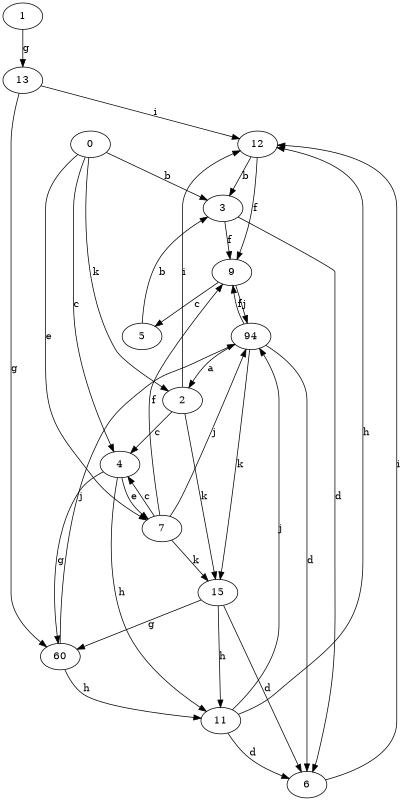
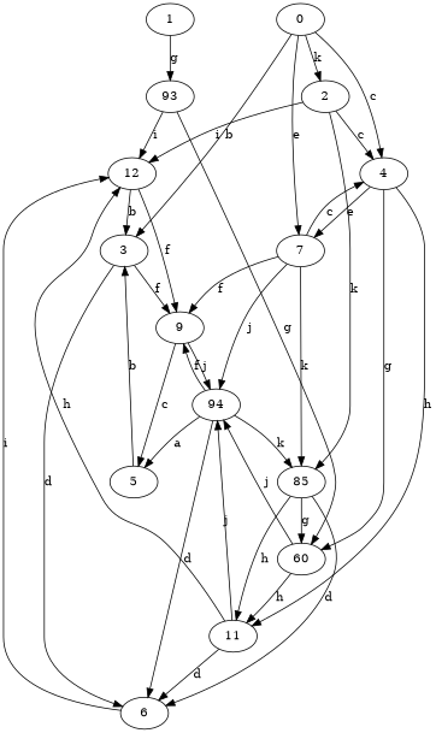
  strict digraph {
    1
-   13
+   13 [label=93]
    12
    n4 [label=60]
    2
    4
-   15
+   15 [label=85]
    n8 [label=7]
    11
    3
    9
    6
    5
    n14 [label=94]
    0
    1 -> 13 [label=g]
    13 -> 12 [label=i]
    13 -> n4 [label=g]
    12 -> 3 [label=b]
    12 -> 9 [label=f]
    n4 -> 11 [label=h]
    n4 -> n14 [label=j]
    2 -> 12 [label=i]
    2 -> 4 [label=c]
    2 -> 15 [label=k]
    4 -> n4 [label=g]
    4 -> n8 [label=e]
    4 -> 11 [label=h]
    15 -> n4 [label=g]
    15 -> 11 [label=h]
    15 -> 6 [label=d]
    n8 -> 4 [label=c]
    n8 -> 15 [label=k]
    n8 -> 9 [label=f]
    n8 -> n14 [label=j]
    11 -> 12 [label=h]
    11 -> 6 [label=d]
    11 -> n14 [label=j]
    3 -> 9 [label=f]
    3 -> 6 [label=d]
    9 -> 5 [label=c]
    9 -> n14 [label=j]
    6 -> 12 [label=i]
    5 -> 3 [label=b]
-   n14 -> 2 [label=a]
+   n14 -> 5 [label=a]
    n14 -> 15 [label=k]
    n14 -> 9 [label=f]
    n14 -> 6 [label=d]
    0 -> 2 [label=k]
    0 -> 4 [label=c]
    0 -> n8 [label=e]
    0 -> 3 [label=b]
  }
